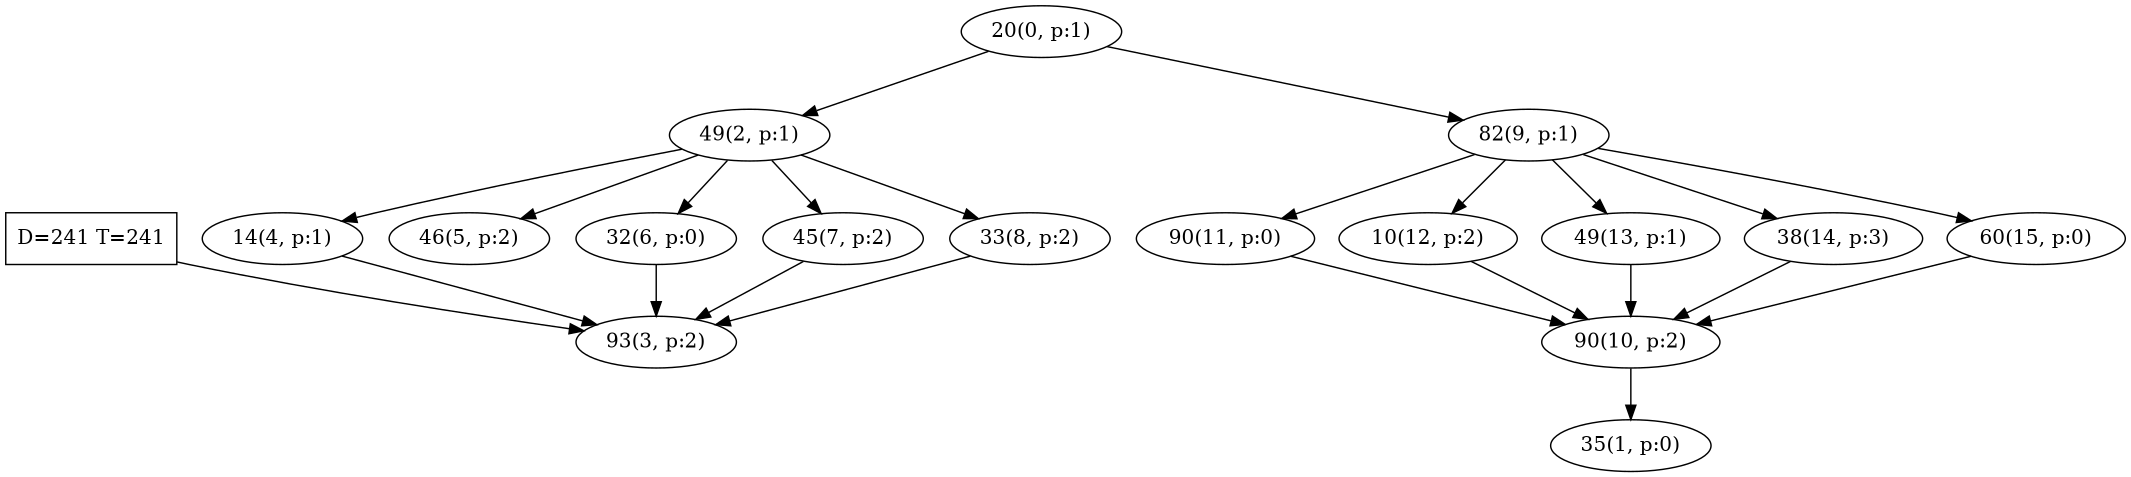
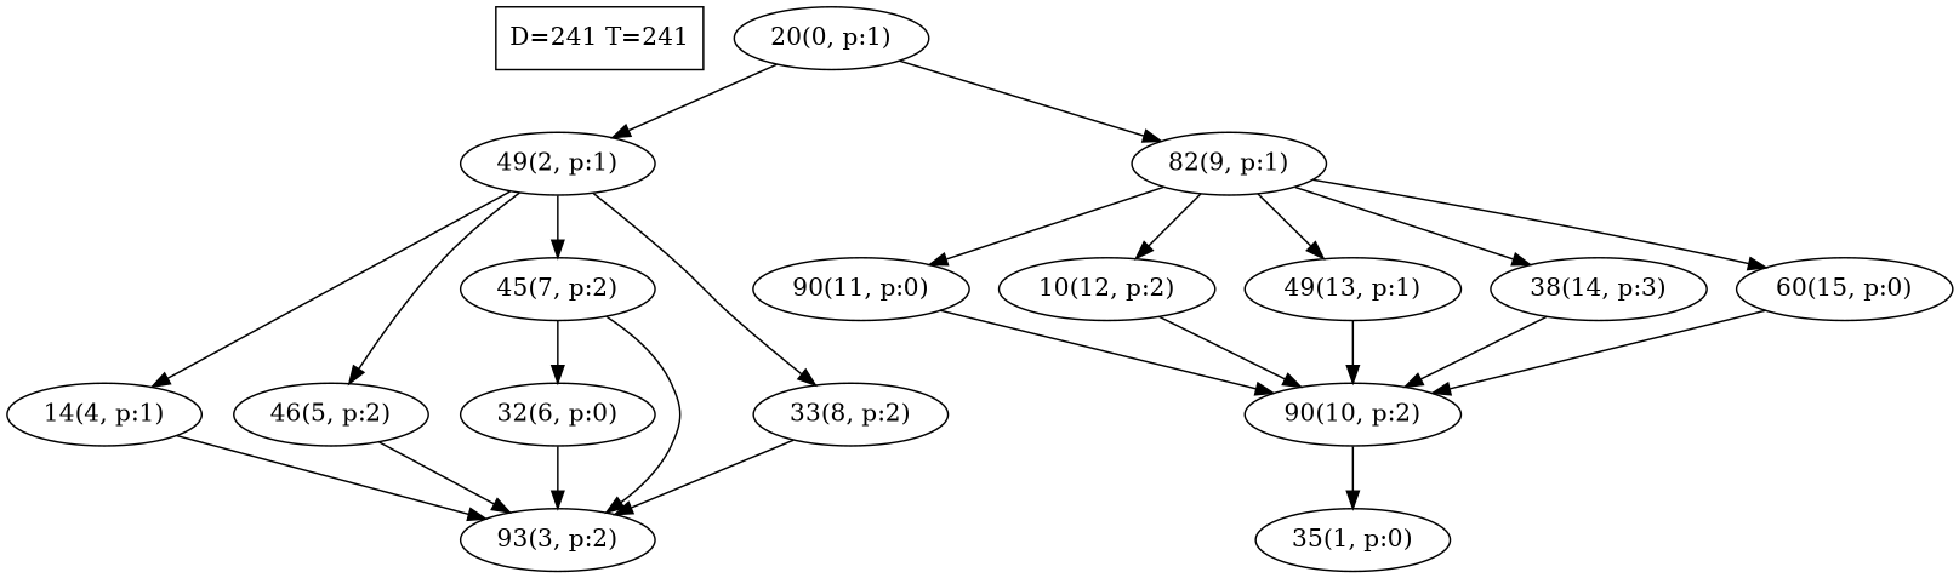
  digraph {
    n1 [label="D=241 T=241" shape=box]
    n2 [label="20(0, p:1)"]
    n3 [label="49(2, p:1)"]
    n4 [label="82(9, p:1)"]
    n5 [label="14(4, p:1)"]
    n6 [label="46(5, p:2)"]
    n7 [label="32(6, p:0)"]
    n8 [label="45(7, p:2)"]
    n9 [label="33(8, p:2)"]
    n10 [label="90(11, p:0)"]
    n11 [label="10(12, p:2)"]
    n12 [label="49(13, p:1)"]
    n13 [label="38(14, p:3)"]
    n14 [label="60(15, p:0)"]
    n15 [label="35(1, p:0)"]
    n16 [label="93(3, p:2)"]
    n17 [label="90(10, p:2)"]
    n2 -> n3
    n2 -> n4
    n3 -> n5
    n3 -> n6
-   n3 -> n7
+   n8 -> n7
    n3 -> n8
    n3 -> n9
    n4 -> n10
    n4 -> n11
    n4 -> n12
    n4 -> n13
    n4 -> n14
    n5 -> n16
-   n1 -> n16
+   n6 -> n16
    n7 -> n16
    n8 -> n16
    n9 -> n16
    n10 -> n17
    n11 -> n17
    n12 -> n17
    n13 -> n17
    n14 -> n17
    n17 -> n15
  }
